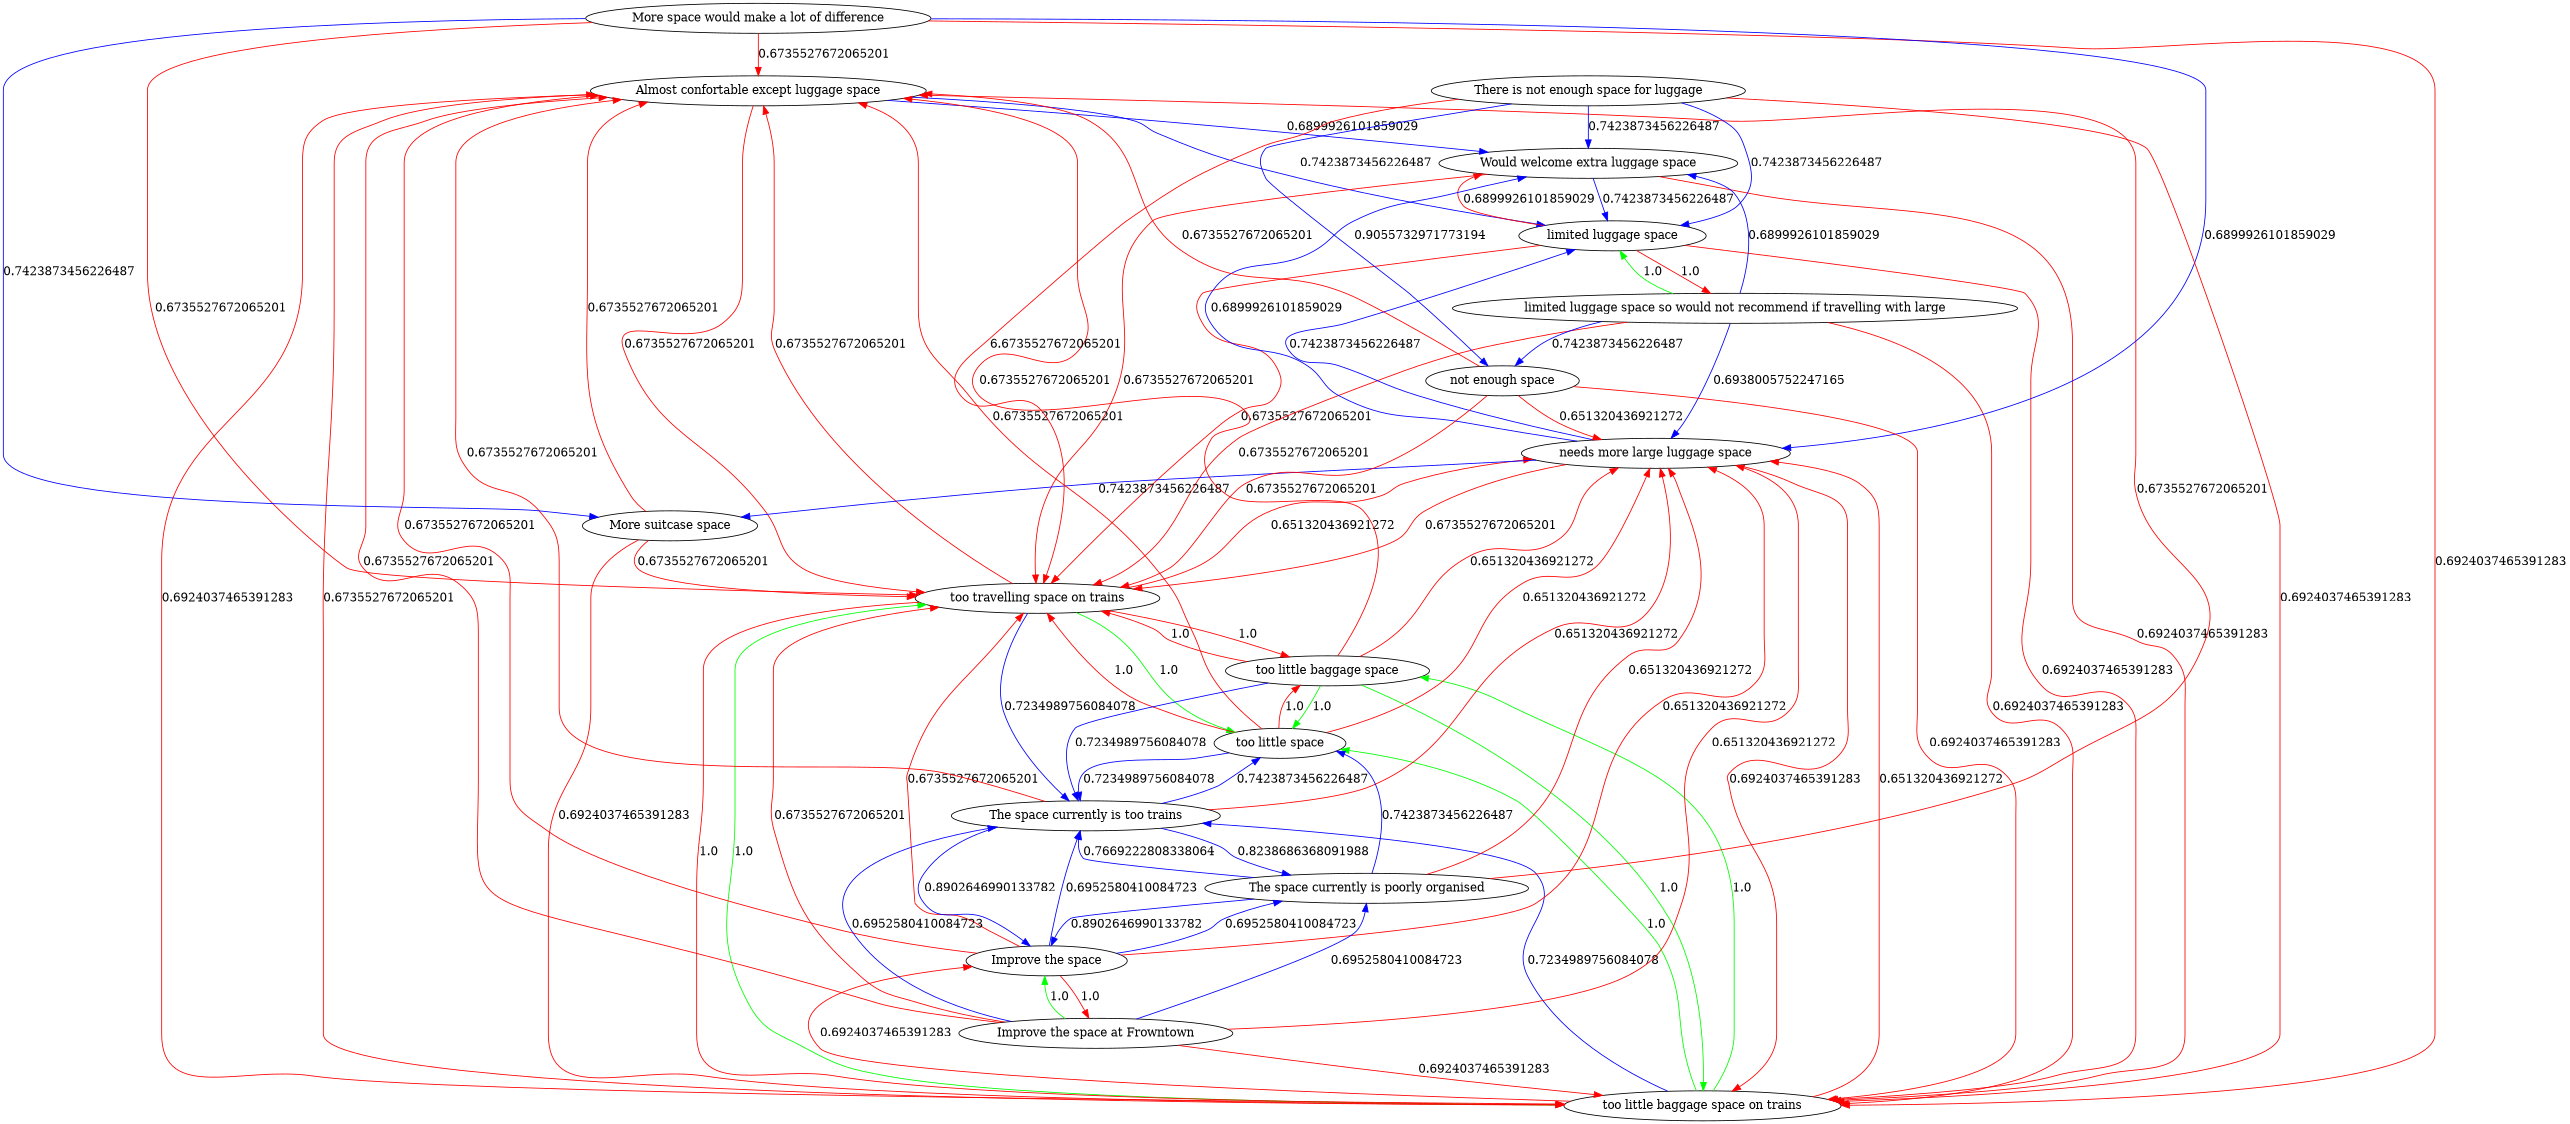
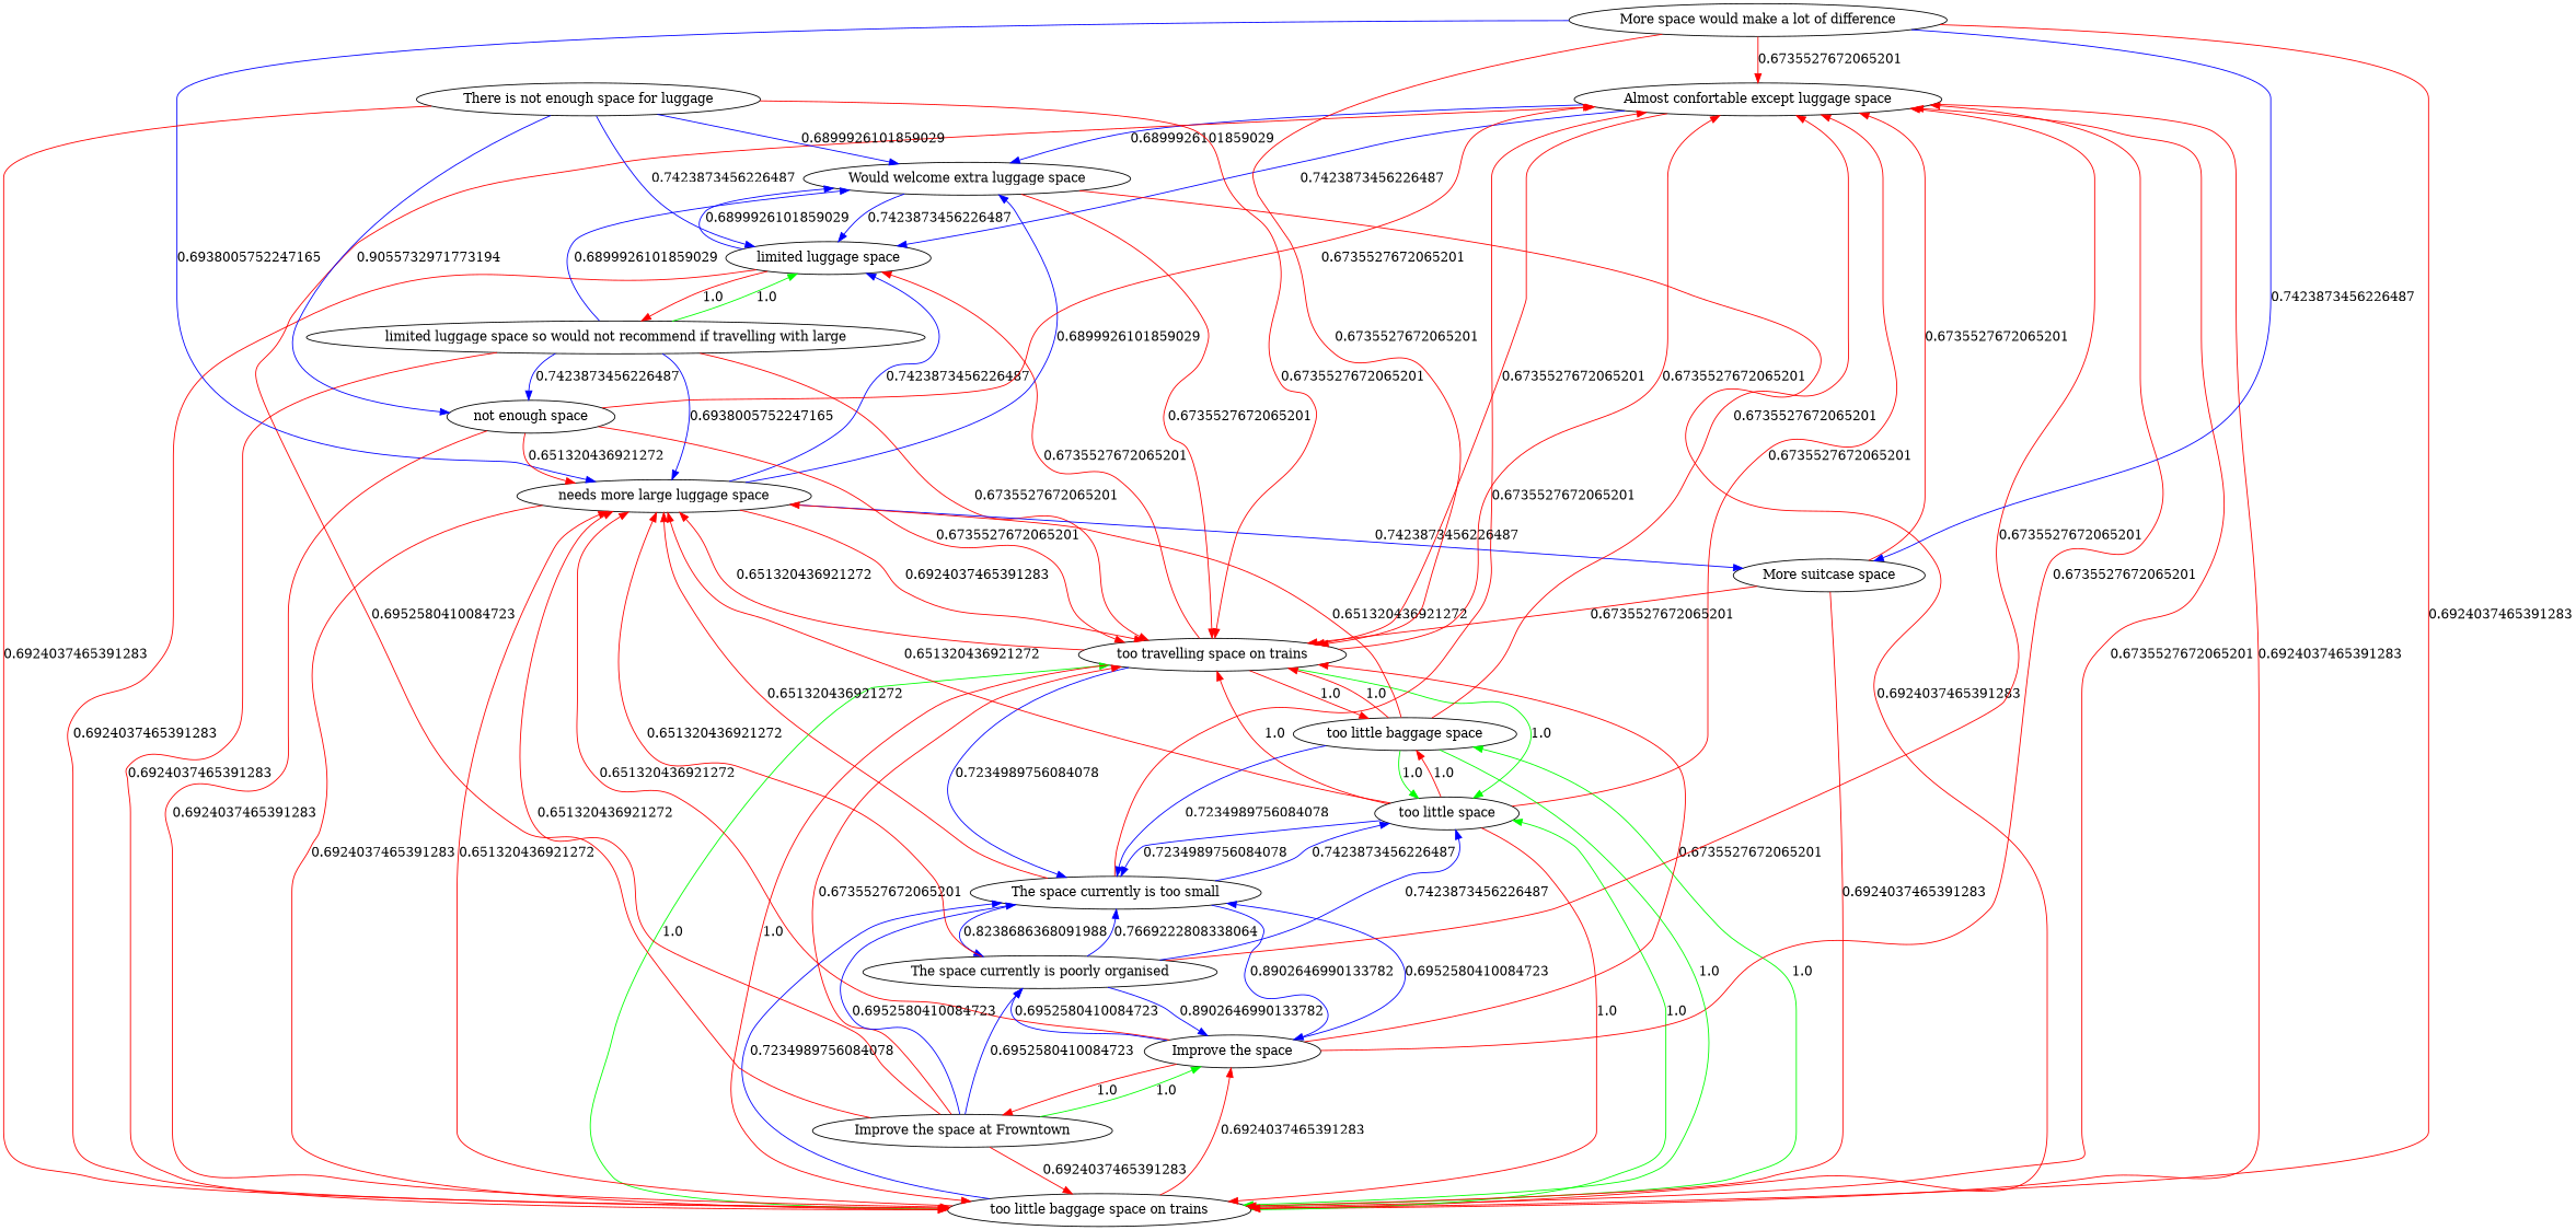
  digraph {
    edge [color=red]
    "Almost confortable except luggage space"
    "Would welcome extra luggage space"
    "limited luggage space"
    "too little baggage space on trains"
    n5 [label="too travelling space on trains"]
    "limited luggage space so would not recommend if travelling with large"
    "Improve the space"
-   "The space currently is too small" [label="The space currently is too trains"]
+   "The space currently is too small"
    "needs more large luggage space"
    "too little space"
    "too little baggage space"
    "Improve the space at Frowntown"
    "The space currently is poorly organised"
    "More suitcase space"
    "More space would make a lot of difference"
    "There is not enough space for luggage"
    "not enough space"
    "Almost confortable except luggage space" -> "Would welcome extra luggage space" [color=blue label=0.6899926101859029]
    "Almost confortable except luggage space" -> "limited luggage space" [color=blue label=0.7423873456226487]
    "Almost confortable except luggage space" -> "too little baggage space on trains" [label=0.6924037465391283]
    "Almost confortable except luggage space" -> n5 [label=0.6735527672065201]
    "Would welcome extra luggage space" -> "limited luggage space" [color=blue label=0.7423873456226487]
    "Would welcome extra luggage space" -> "too little baggage space on trains" [label=0.6924037465391283]
    "Would welcome extra luggage space" -> n5 [label=0.6735527672065201]
-   "limited luggage space" -> "Would welcome extra luggage space" [label=0.6899926101859029]
+   "limited luggage space" -> "Would welcome extra luggage space" [color=blue label=0.6899926101859029]
    "limited luggage space" -> "too little baggage space on trains" [label=0.6924037465391283]
-   "limited luggage space" -> n5 [label=0.6735527672065201]
+   n5 -> "limited luggage space" [label=0.6735527672065201]
    "limited luggage space" -> "limited luggage space so would not recommend if travelling with large" [label=1.0]
    "too little baggage space on trains" -> "Almost confortable except luggage space" [label=0.6735527672065201]
    "too little baggage space on trains" -> n5 [color=green label=1.0]
    "too little baggage space on trains" -> "Improve the space" [label=0.6924037465391283]
    "too little baggage space on trains" -> "The space currently is too small" [color=blue label=0.7234989756084078]
    "too little baggage space on trains" -> "needs more large luggage space" [label=0.651320436921272]
    "too little baggage space on trains" -> "too little space" [color=green label=1.0]
    "too little baggage space on trains" -> "too little baggage space" [color=green label=1.0]
    n5 -> "Almost confortable except luggage space" [label=0.6735527672065201]
    n5 -> "too little baggage space on trains" [label=1.0]
    n5 -> "The space currently is too small" [color=blue label=0.7234989756084078]
    n5 -> "needs more large luggage space" [label=0.651320436921272]
    n5 -> "too little space" [color=green label=1.0]
    n5 -> "too little baggage space" [label=1.0]
    "limited luggage space so would not recommend if travelling with large" -> "Would welcome extra luggage space" [color=blue label=0.6899926101859029]
    "limited luggage space so would not recommend if travelling with large" -> "limited luggage space" [color=green label=1.0]
    "limited luggage space so would not recommend if travelling with large" -> "too little baggage space on trains" [label=0.6924037465391283]
    "limited luggage space so would not recommend if travelling with large" -> n5 [label=0.6735527672065201]
    "limited luggage space so would not recommend if travelling with large" -> "needs more large luggage space" [color=blue label=0.6938005752247165]
    "limited luggage space so would not recommend if travelling with large" -> "not enough space" [color=blue label=0.7423873456226487]
    "Improve the space" -> "Almost confortable except luggage space" [label=0.6735527672065201]
    "Improve the space" -> n5 [label=0.6735527672065201]
    "Improve the space" -> "The space currently is too small" [color=blue label=0.6952580410084723]
    "Improve the space" -> "needs more large luggage space" [label=0.651320436921272]
    "Improve the space" -> "Improve the space at Frowntown" [label=1.0]
    "Improve the space" -> "The space currently is poorly organised" [color=blue label=0.6952580410084723]
    "The space currently is too small" -> "Almost confortable except luggage space" [label=0.6735527672065201]
    "The space currently is too small" -> "Improve the space" [color=blue label=0.8902646990133782]
    "The space currently is too small" -> "needs more large luggage space" [label=0.651320436921272]
    "The space currently is too small" -> "too little space" [color=blue label=0.7423873456226487]
    "The space currently is too small" -> "The space currently is poorly organised" [color=blue label=0.8238686368091988]
    "needs more large luggage space" -> "Would welcome extra luggage space" [color=blue label=0.6899926101859029]
    "needs more large luggage space" -> "limited luggage space" [color=blue label=0.7423873456226487]
    "needs more large luggage space" -> "too little baggage space on trains" [label=0.6924037465391283]
-   "needs more large luggage space" -> n5 [label=0.6735527672065201]
+   "needs more large luggage space" -> n5 [label=0.6924037465391283]
    "needs more large luggage space" -> "More suitcase space" [color=blue label=0.7423873456226487]
    "too little space" -> "Almost confortable except luggage space" [label=0.6735527672065201]
+   "too little space" -> "too little baggage space on trains" [label=1.0]
    "too little space" -> n5 [label=1.0]
    "too little space" -> "The space currently is too small" [color=blue label=0.7234989756084078]
    "too little space" -> "needs more large luggage space" [label=0.651320436921272]
    "too little space" -> "too little baggage space" [label=1.0]
    "too little baggage space" -> "Almost confortable except luggage space" [label=0.6735527672065201]
    "too little baggage space" -> "too little baggage space on trains" [color=green label=1.0]
    "too little baggage space" -> n5 [label=1.0]
    "too little baggage space" -> "The space currently is too small" [color=blue label=0.7234989756084078]
    "too little baggage space" -> "needs more large luggage space" [label=0.651320436921272]
    "too little baggage space" -> "too little space" [color=green label=1.0]
-   "Improve the space at Frowntown" -> "Almost confortable except luggage space" [label=0.6735527672065201]
+   "Improve the space at Frowntown" -> "Almost confortable except luggage space" [label=0.6952580410084723]
    "Improve the space at Frowntown" -> "too little baggage space on trains" [label=0.6924037465391283]
    "Improve the space at Frowntown" -> n5 [label=0.6735527672065201]
    "Improve the space at Frowntown" -> "Improve the space" [color=green label=1.0]
    "Improve the space at Frowntown" -> "The space currently is too small" [color=blue label=0.6952580410084723]
    "Improve the space at Frowntown" -> "needs more large luggage space" [label=0.651320436921272]
    "Improve the space at Frowntown" -> "The space currently is poorly organised" [color=blue label=0.6952580410084723]
    "The space currently is poorly organised" -> "Almost confortable except luggage space" [label=0.6735527672065201]
    "The space currently is poorly organised" -> "Improve the space" [color=blue label=0.8902646990133782]
    "The space currently is poorly organised" -> "The space currently is too small" [color=blue label=0.7669222808338064]
    "The space currently is poorly organised" -> "needs more large luggage space" [label=0.651320436921272]
    "The space currently is poorly organised" -> "too little space" [color=blue label=0.7423873456226487]
    "More suitcase space" -> "Almost confortable except luggage space" [label=0.6735527672065201]
    "More suitcase space" -> "too little baggage space on trains" [label=0.6924037465391283]
    "More suitcase space" -> n5 [label=0.6735527672065201]
    "More space would make a lot of difference" -> "Almost confortable except luggage space" [label=0.6735527672065201]
    "More space would make a lot of difference" -> "too little baggage space on trains" [label=0.6924037465391283]
    "More space would make a lot of difference" -> n5 [label=0.6735527672065201]
-   "More space would make a lot of difference" -> "needs more large luggage space" [color=blue label=0.6899926101859029]
+   "More space would make a lot of difference" -> "needs more large luggage space" [color=blue label=0.6938005752247165]
    "More space would make a lot of difference" -> "More suitcase space" [color=blue label=0.7423873456226487]
-   "There is not enough space for luggage" -> "Would welcome extra luggage space" [color=blue label=0.7423873456226487]
+   "There is not enough space for luggage" -> "Would welcome extra luggage space" [color=blue label=0.6899926101859029]
    "There is not enough space for luggage" -> "limited luggage space" [color=blue label=0.7423873456226487]
    "There is not enough space for luggage" -> "too little baggage space on trains" [label=0.6924037465391283]
-   "There is not enough space for luggage" -> n5 [label=6.6735527672065201]
+   "There is not enough space for luggage" -> n5 [label=0.6735527672065201]
    "There is not enough space for luggage" -> "not enough space" [color=blue label=0.9055732971773194]
    "not enough space" -> "Almost confortable except luggage space" [label=0.6735527672065201]
    "not enough space" -> "too little baggage space on trains" [label=0.6924037465391283]
    "not enough space" -> n5 [label=0.6735527672065201]
    "not enough space" -> "needs more large luggage space" [label=0.651320436921272]
  }
